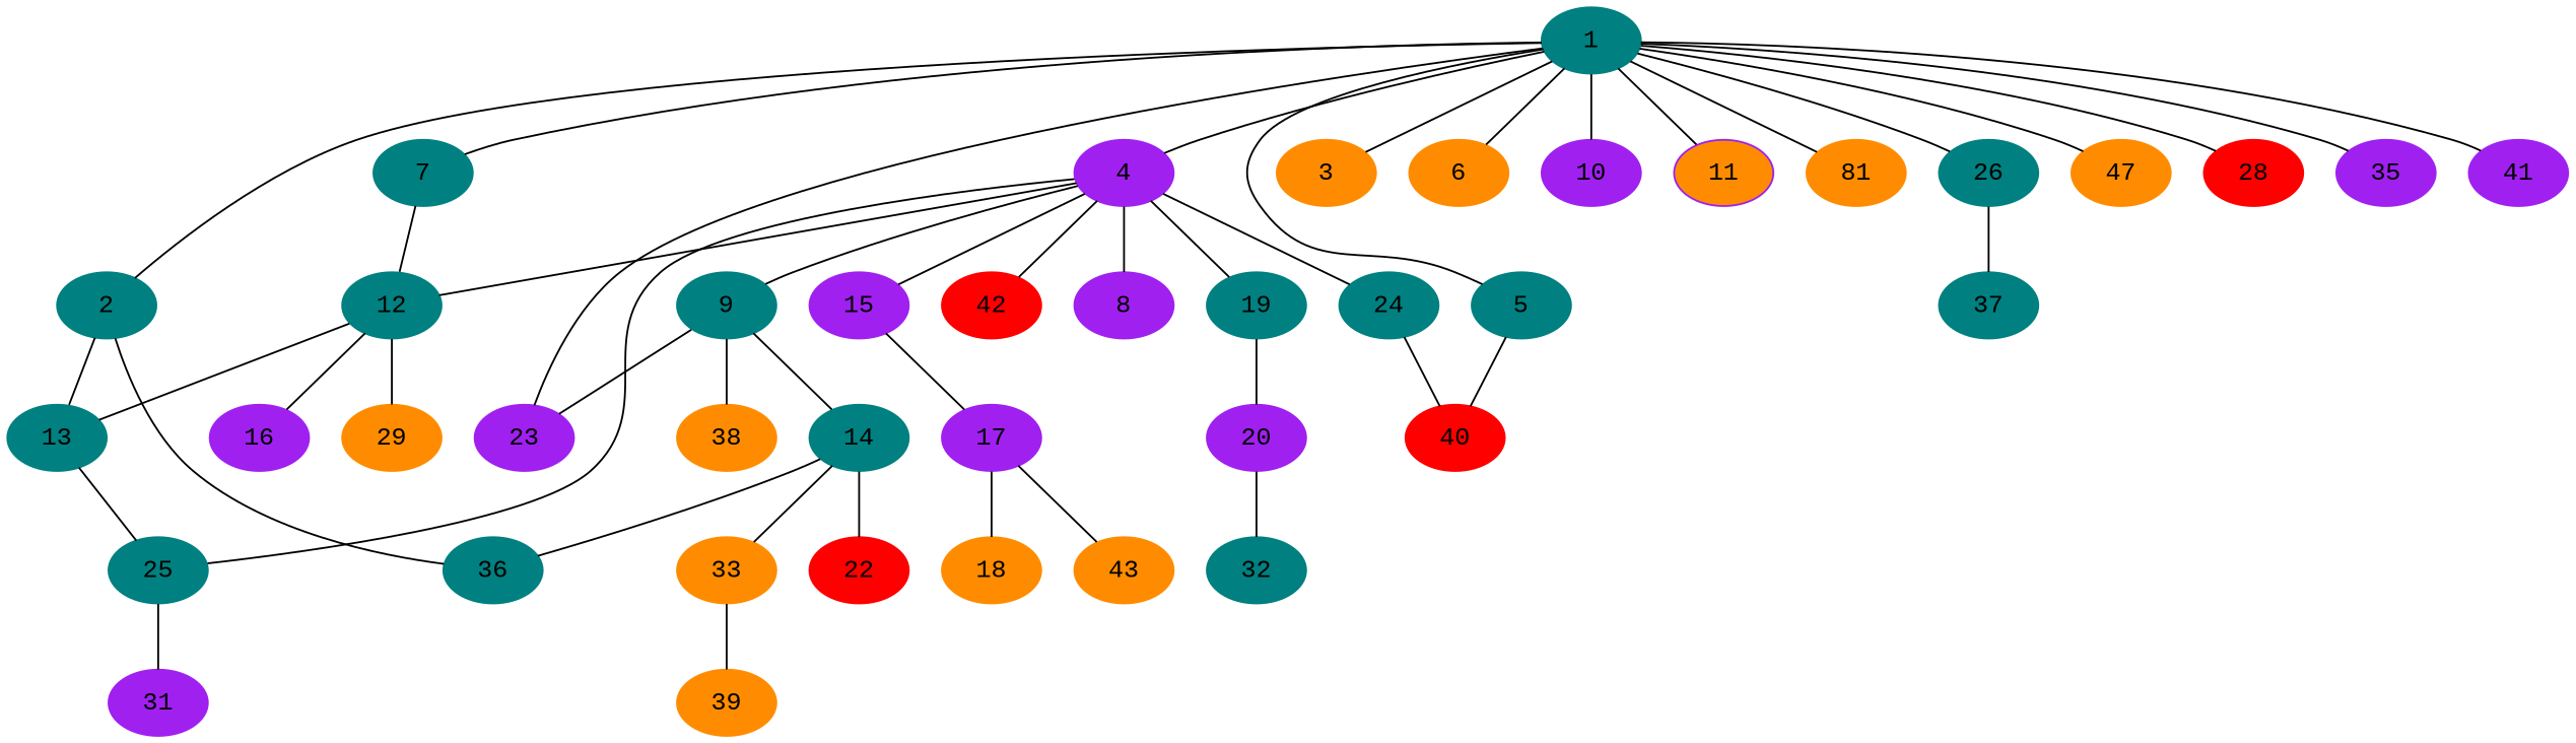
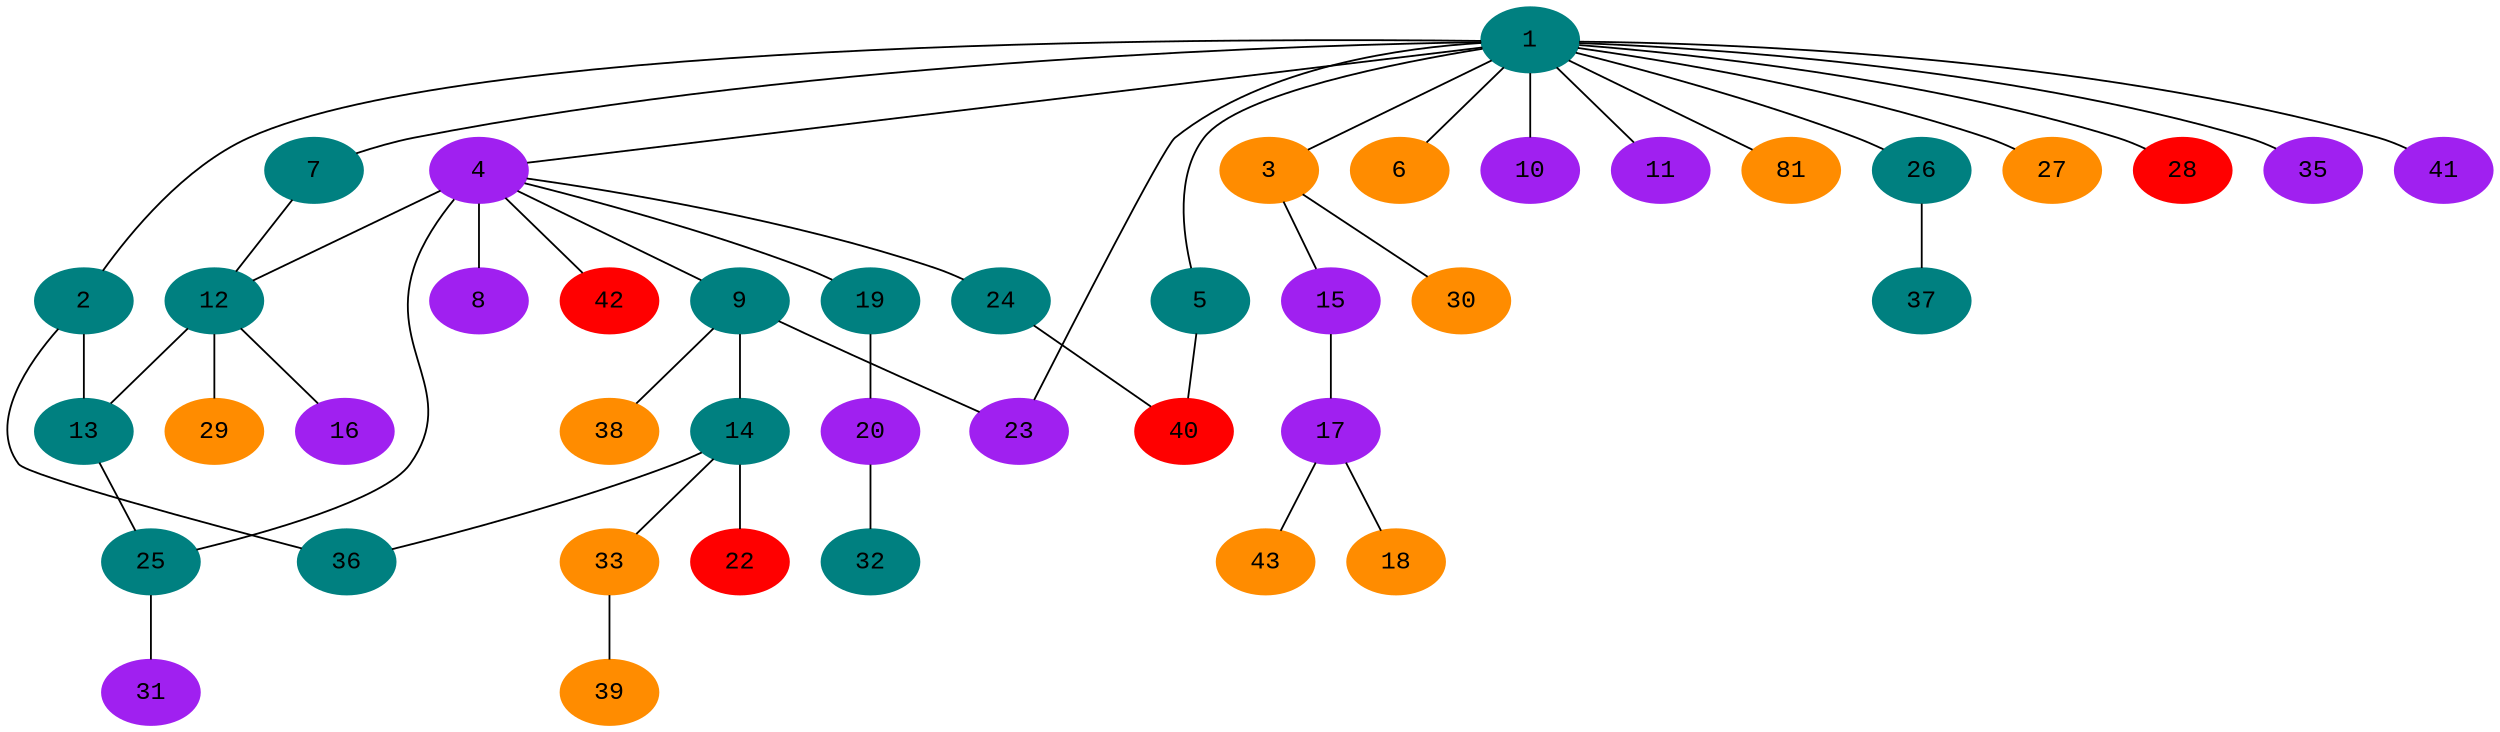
  graph {
    fontname="Liberation Mono"
    node [color=teal fontname="Liberation Mono" style=filled]
    edge [fontname="Liberation Mono" weight=1.0]
    1
    2
    3 [color=darkorange]
    4 [color=purple]
    5
    6 [color=darkorange]
    7
    10 [color=purple]
-   11 [color=purple fillcolor=darkorange]
+   11 [color=purple]
    n10 [color=darkorange label=81]
    23 [color=purple]
    26
-   27 [color=darkorange label=47]
+   27 [color=darkorange]
    28 [color=red]
    35 [color=purple]
    41 [color=purple]
    13
    36
+   30 [color=darkorange]
    8 [color=purple]
    9
    12
    15 [color=purple]
    19
    24
    25
    42 [color=red]
    40 [color=red]
    37
    14
    38 [color=darkorange]
    16 [color=purple]
    29 [color=darkorange]
    17 [color=purple]
    18 [color=darkorange]
    43 [color=darkorange]
    20 [color=purple]
    31 [color=purple]
    22 [color=red]
    33 [color=darkorange]
    39 [color=darkorange]
    32
    1 -- 2
    1 -- 3
    1 -- 4
    1 -- 5
    1 -- 6
    1 -- 7
    1 -- 10
    1 -- 11
    1 -- n10
    1 -- 23
    1 -- 26
    1 -- 27
    1 -- 28
    1 -- 35
    1 -- 41
    2 -- 13 [weight=2.0]
    2 -- 36
+   3 -- 30
    4 -- 8 [weight=13.0]
    4 -- 9
    4 -- 12
-   4 -- 15
+   3 -- 15
    4 -- 19
    4 -- 24
    4 -- 25
    4 -- 42
    5 -- 40
    7 -- 12
    26 -- 37
    13 -- 25
    9 -- 23
    9 -- 14
    9 -- 38 [weight=2.0]
    12 -- 13
    12 -- 16
    12 -- 29 [weight=4.0]
    15 -- 17
    19 -- 20
    24 -- 40
    25 -- 31
    14 -- 36
    14 -- 22
    14 -- 33
    17 -- 18
    17 -- 43
    20 -- 32
    33 -- 39 [weight=2.0]
  }
